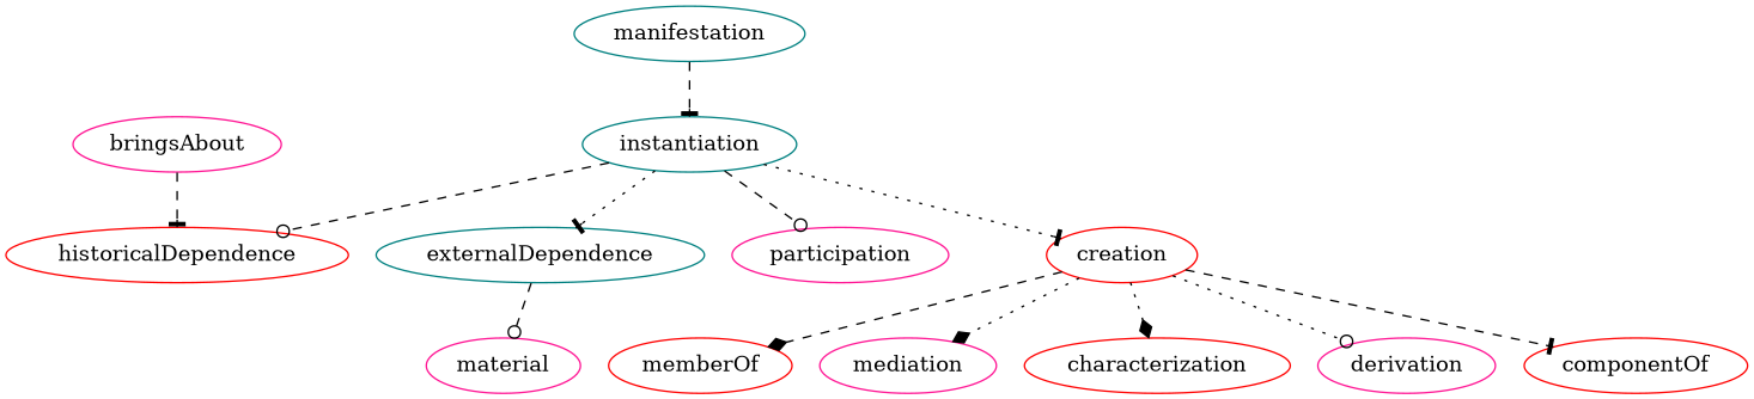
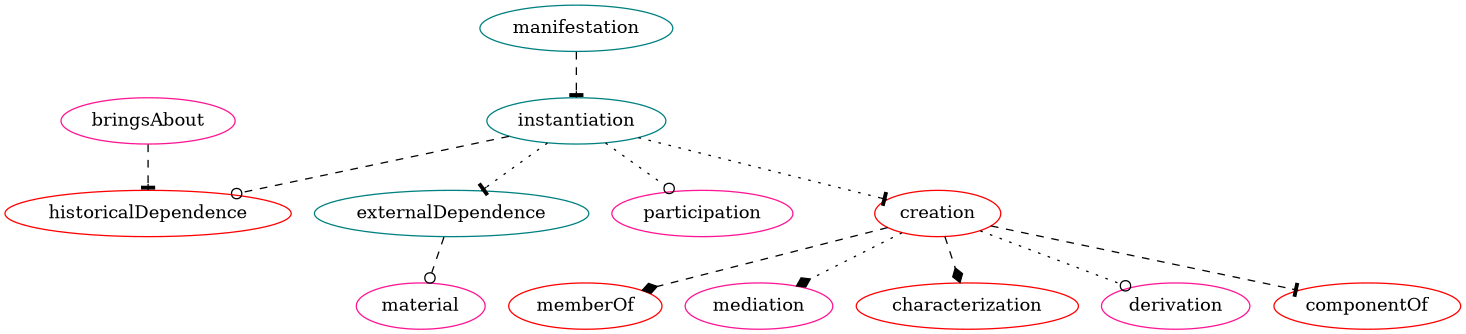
  strict digraph {
    node [color=red]
    edge [arrowhead=tee style=dashed]
    manifestation [color=teal]
    instantiation [color=teal]
    historicalDependence
    externalDependence [color=teal]
    participation [color=deeppink]
    creation
    material [color=deeppink]
    memberOf
    mediation [color=deeppink]
    characterization
    derivation [color=deeppink]
    componentOf
    bringsAbout [color=deeppink]
    manifestation -> instantiation
    instantiation -> historicalDependence [arrowhead=odot]
    instantiation -> externalDependence [style=dotted]
-   instantiation -> participation [arrowhead=odot]
+   instantiation -> participation [arrowhead=odot style=dotted]
    instantiation -> creation [style=dotted]
    externalDependence -> material [arrowhead=odot]
    creation -> memberOf [arrowhead=diamond]
    creation -> mediation [arrowhead=diamond style=dotted]
-   creation -> characterization [arrowhead=diamond style=dotted]
+   creation -> characterization [arrowhead=diamond]
    creation -> derivation [arrowhead=odot style=dotted]
    creation -> componentOf
    bringsAbout -> historicalDependence
  }
